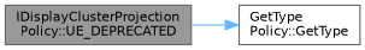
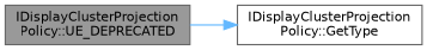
  digraph {
    rankdir=LR
    node [fontname=Helvetica fontsize=10 shape=box style=filled]
    n1 [color=gray40 fillcolor=grey60 fontcolor=black height=0.2 label="IDisplayClusterProjection\lPolicy::UE_DEPRECATED" width=0.4]
-   n2 [color=grey40 fillcolor=white height=0.2 label="GetType\lPolicy::GetType" width=0.4]
+   n2 [color=grey40 fillcolor=white height=0.2 label="IDisplayClusterProjection\lPolicy::GetType" width=0.4]
    n1 -> n2 [color=steelblue1 fontname=Helvetica fontsize=10 labelfontname=Helvetica labelfontsize=10 style=solid]
  }
